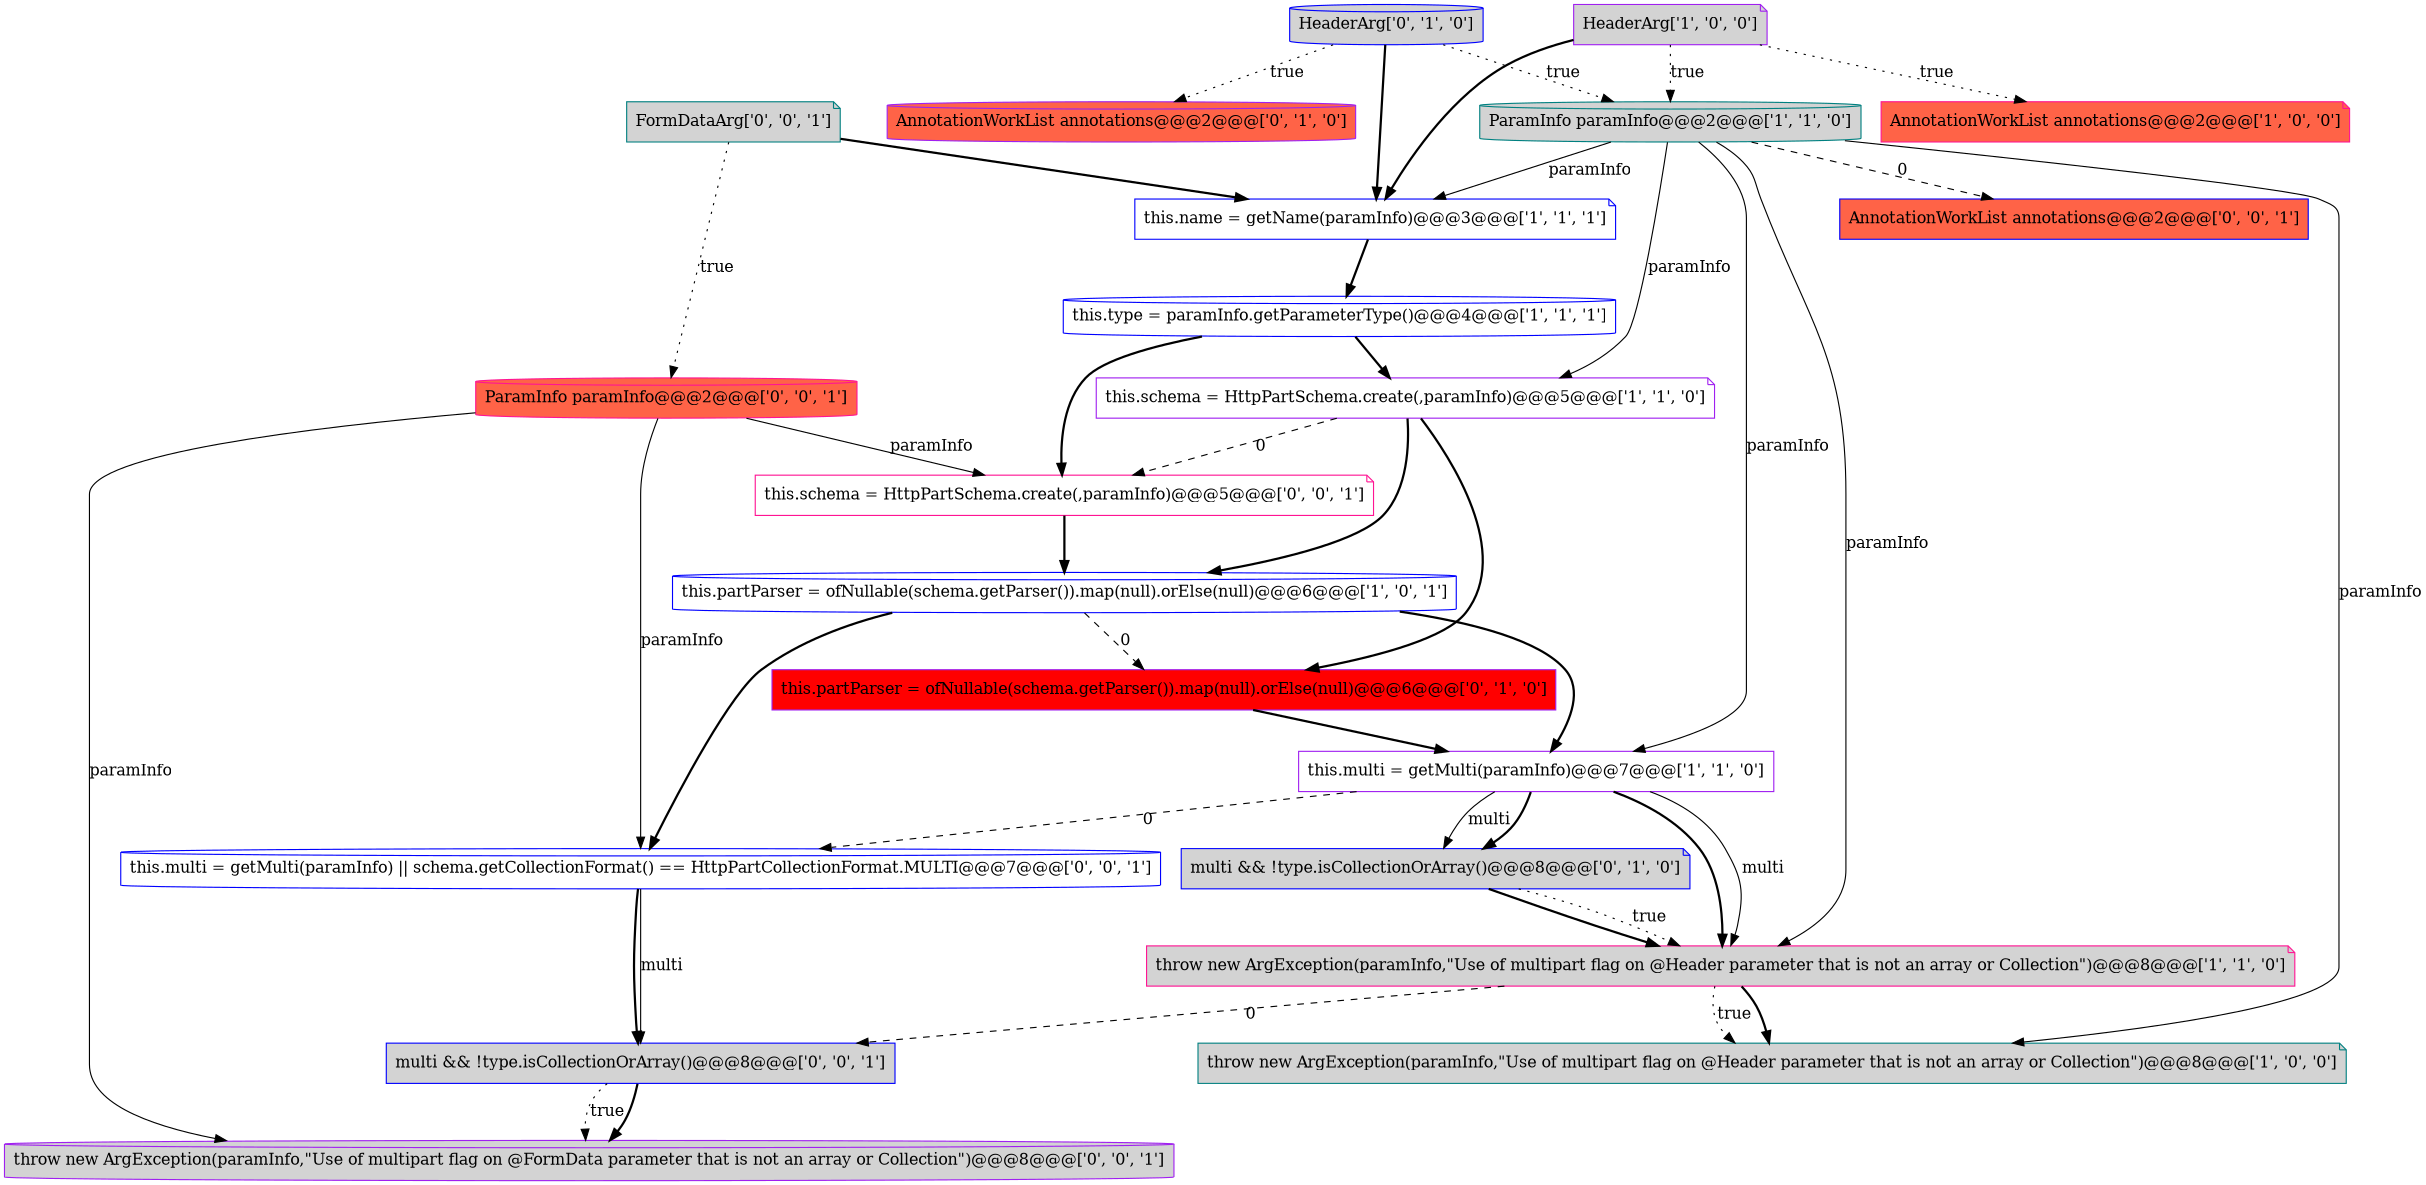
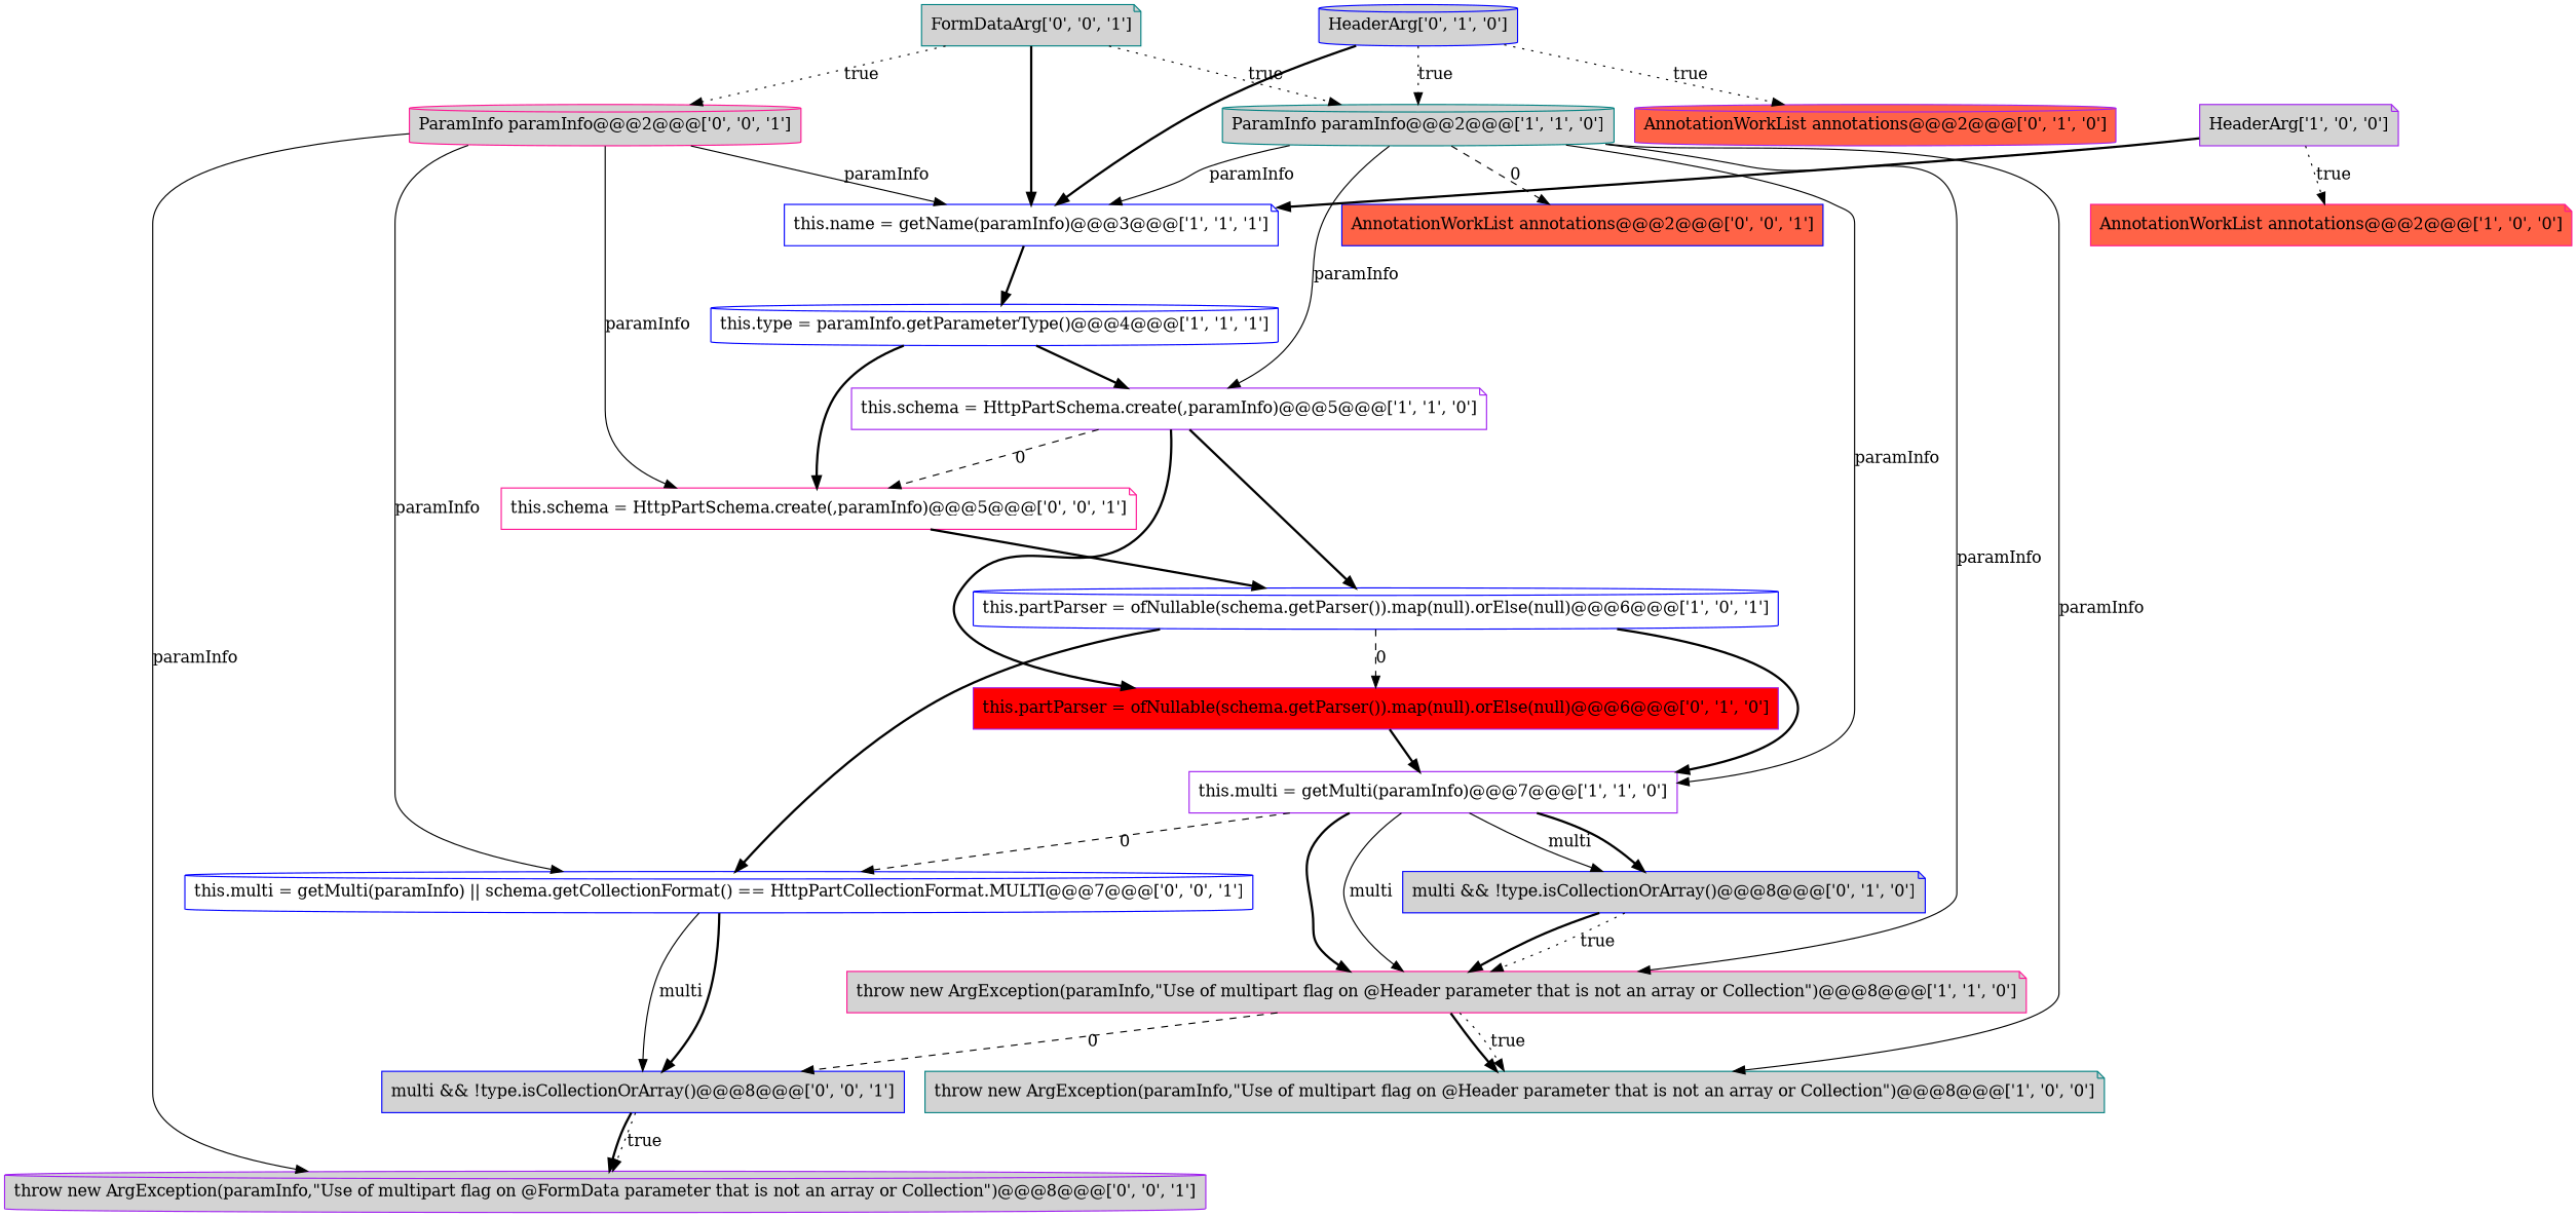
  digraph {
    node [color=blue fillcolor=lightgray shape=note style=filled]
    edge [style=bold]
    n1 [color=deeppink label="throw new ArgException(paramInfo,\"Use of multipart flag on @Header parameter that is not an array or Collection\")@@@8@@@['1', '1', '0']"]
    n2 [color=teal label="throw new ArgException(paramInfo,\"Use of multipart flag on @Header parameter that is not an array or Collection\")@@@8@@@['1', '0', '0']"]
    n3 [label="multi && !type.isCollectionOrArray()@@@8@@@['0', '0', '1']" shape=box]
    n4 [color=purple label="throw new ArgException(paramInfo,\"Use of multipart flag on @FormData parameter that is not an array or Collection\")@@@8@@@['0', '0', '1']" shape=cylinder]
    n5 [fillcolor=white label="this.multi = getMulti(paramInfo) || schema.getCollectionFormat() == HttpPartCollectionFormat.MULTI@@@7@@@['0', '0', '1']" shape=cylinder]
    n6 [color=purple fillcolor=white label="this.multi = getMulti(paramInfo)@@@7@@@['1', '1', '0']" shape=box]
    n7 [label="multi && !type.isCollectionOrArray()@@@8@@@['0', '1', '0']"]
    n8 [fillcolor=white label="this.type = paramInfo.getParameterType()@@@4@@@['1', '1', '1']" shape=cylinder]
    n9 [color=deeppink fillcolor=white label="this.schema = HttpPartSchema.create(,paramInfo)@@@5@@@['0', '0', '1']"]
    n10 [color=purple fillcolor=white label="this.schema = HttpPartSchema.create(,paramInfo)@@@5@@@['1', '1', '0']"]
    n11 [fillcolor=white label="this.partParser = ofNullable(schema.getParser()).map(null).orElse(null)@@@6@@@['1', '0', '1']" shape=cylinder]
    n12 [color=purple fillcolor=red label="this.partParser = ofNullable(schema.getParser()).map(null).orElse(null)@@@6@@@['0', '1', '0']" shape=box]
    n13 [fillcolor=white label="this.name = getName(paramInfo)@@@3@@@['1', '1', '1']"]
    n14 [color=purple fillcolor=tomato label="AnnotationWorkList annotations@@@2@@@['0', '1', '0']" shape=cylinder]
    n15 [fillcolor=tomato label="AnnotationWorkList annotations@@@2@@@['0', '0', '1']" shape=box]
    n16 [label="HeaderArg['0', '1', '0']" shape=cylinder]
    n17 [color=teal label="ParamInfo paramInfo@@@2@@@['1', '1', '0']" shape=cylinder]
    n18 [color=deeppink fillcolor=tomato label="AnnotationWorkList annotations@@@2@@@['1', '0', '0']"]
    n19 [color=purple label="HeaderArg['1', '0', '0']"]
-   n20 [color=deeppink fillcolor=tomato label="ParamInfo paramInfo@@@2@@@['0', '0', '1']" shape=cylinder]
+   n20 [color=deeppink label="ParamInfo paramInfo@@@2@@@['0', '0', '1']" shape=cylinder]
    n21 [color=teal label="FormDataArg['0', '0', '1']"]
    n1 -> n2
    n1 -> n2 [label=true style=dotted]
    n1 -> n3 [label=0 style=dashed]
    n3 -> n4 [label=true style=dotted]
    n3 -> n4
    n5 -> n3 [label=multi style=solid]
    n5 -> n3
    n6 -> n1
    n6 -> n1 [label=multi style=solid]
    n6 -> n5 [label=0 style=dashed]
    n6 -> n7 [label=multi style=solid]
    n6 -> n7
    n7 -> n1
    n7 -> n1 [label=true style=dotted]
    n8 -> n9
    n8 -> n10
    n9 -> n11
    n10 -> n9 [label=0 style=dashed]
    n10 -> n11
    n10 -> n12
    n11 -> n5
    n11 -> n6
    n11 -> n12 [label=0 style=dashed]
    n12 -> n6
    n13 -> n8
    n16 -> n13
    n16 -> n14 [label=true style=dotted]
    n16 -> n17 [label=true style=dotted]
    n17 -> n1 [label=paramInfo style=solid]
    n17 -> n2 [label=paramInfo style=solid]
    n17 -> n6 [label=paramInfo style=solid]
    n17 -> n10 [label=paramInfo style=solid]
    n17 -> n13 [label=paramInfo style=solid]
    n17 -> n15 [label=0 style=dashed]
    n19 -> n13
-   n19 -> n17 [label=true style=dotted]
+   n21 -> n17 [label=true style=dotted]
    n19 -> n18 [label=true style=dotted]
    n20 -> n4 [label=paramInfo style=solid]
    n20 -> n5 [label=paramInfo style=solid]
    n20 -> n9 [label=paramInfo style=solid]
+   n20 -> n13 [label=paramInfo style=solid]
    n21 -> n13
    n21 -> n20 [label=true style=dotted]
  }
